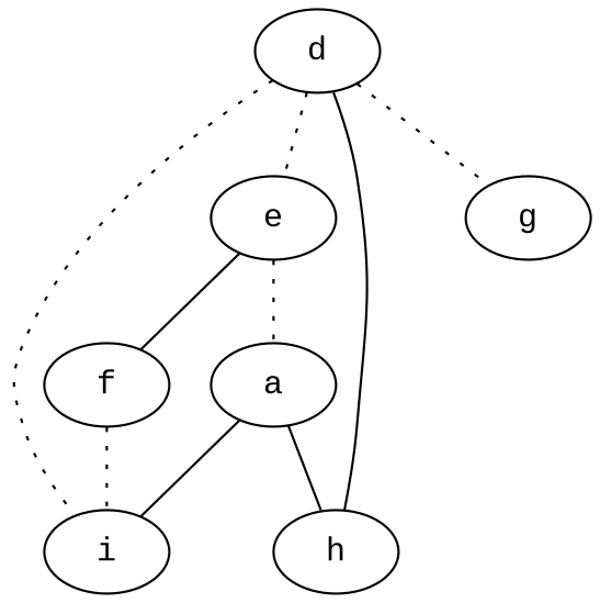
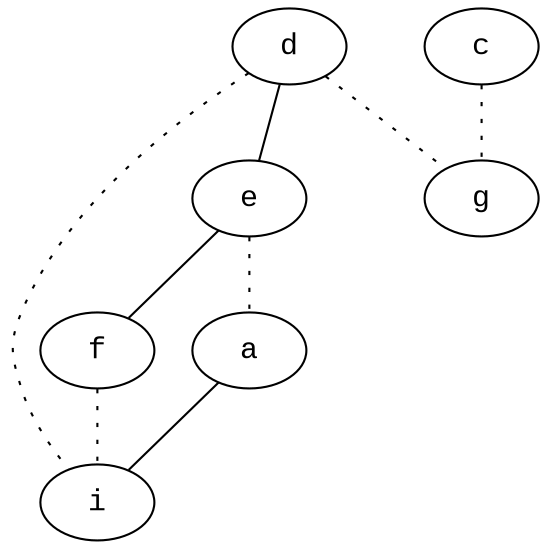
  graph {
    fontname="Liberation Mono"
    node [fontname="Liberation Mono"]
    edge [fontname="Liberation Mono" style=dotted]
    a
-   h
    i
    f
+   c
    g
    d
    e
-   a -- h [style=""]
    a -- i [style=""]
    f -- i
-   d -- h [style=""]
+   c -- g
    d -- i
    d -- g
-   d -- e
+   d -- e [style=""]
    e -- a
    e -- f [style=solid]
  }
